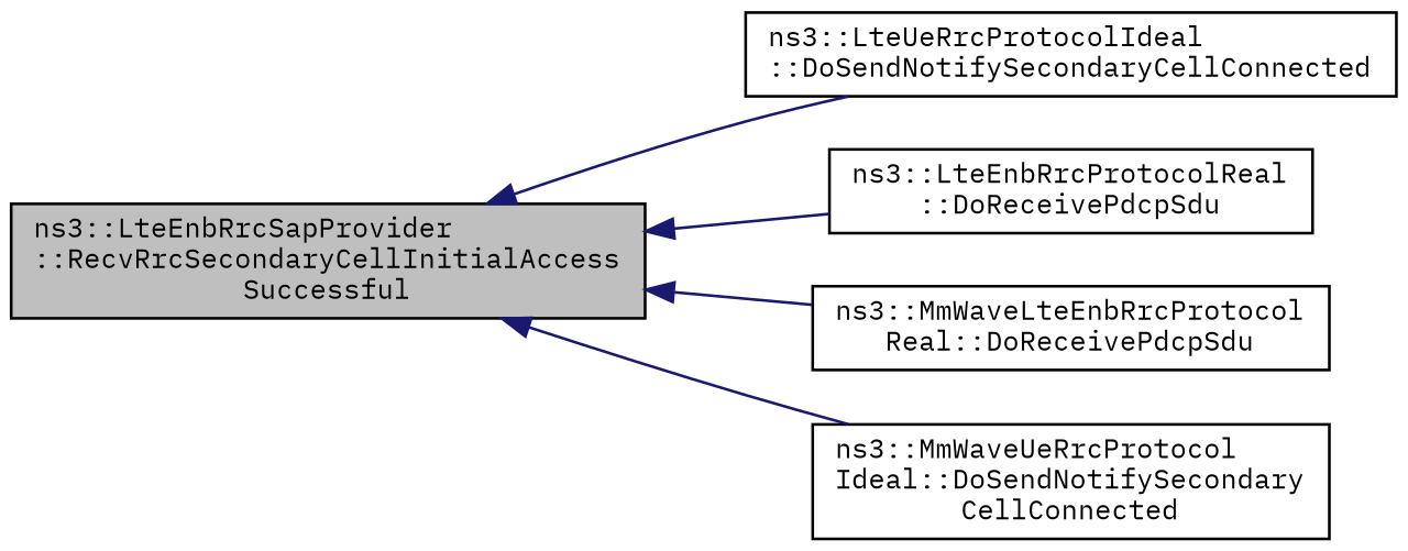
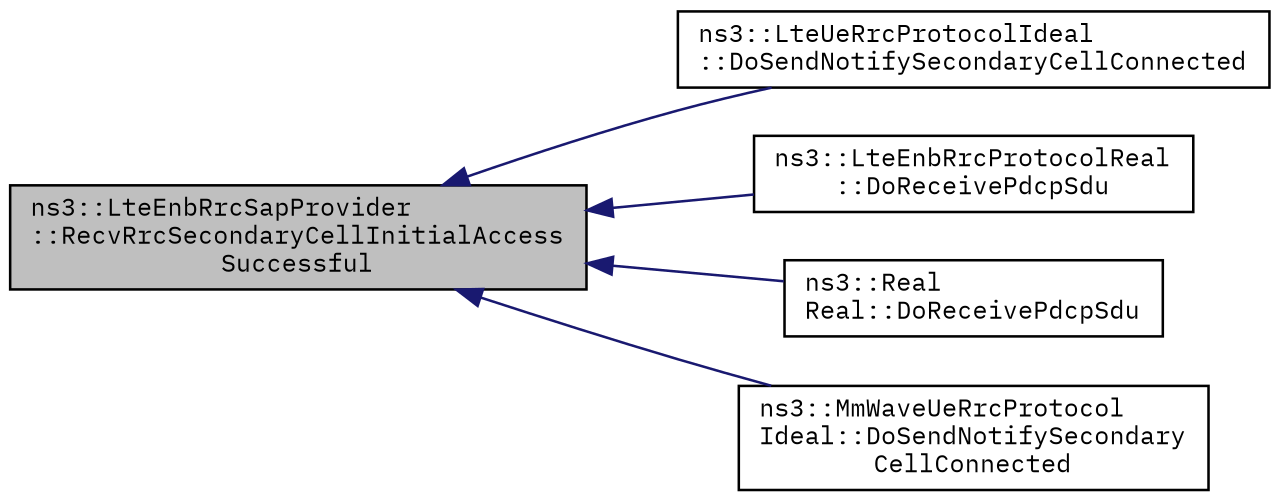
  digraph {
    rankdir=LR
    fontname="IBM Plex Mono"
    node [color=black fillcolor=white fontname="IBM Plex Mono" fontsize=10 shape=record style=filled]
    edge [color=midnightblue dir=back fontname="IBM Plex Mono" fontsize=10 labelfontname=Helvetica labelfontsize=10 style=solid]
    n1 [fillcolor=grey75 fontcolor=black height=0.2 label="ns3::LteEnbRrcSapProvider\l::RecvRrcSecondaryCellInitialAccess\lSuccessful" width=0.4]
    n2 [height=0.2 label="ns3::LteUeRrcProtocolIdeal\l::DoSendNotifySecondaryCellConnected" width=0.4]
    n3 [height=0.2 label="ns3::LteEnbRrcProtocolReal\l::DoReceivePdcpSdu" width=0.4]
-   n4 [height=0.2 label="ns3::MmWaveLteEnbRrcProtocol\lReal::DoReceivePdcpSdu" width=0.4]
+   n4 [height=0.2 label="ns3::Real\lReal::DoReceivePdcpSdu" width=0.4]
    n5 [height=0.2 label="ns3::MmWaveUeRrcProtocol\lIdeal::DoSendNotifySecondary\lCellConnected" width=0.4]
    n1 -> n2
    n1 -> n3
    n1 -> n4
    n1 -> n5
  }
